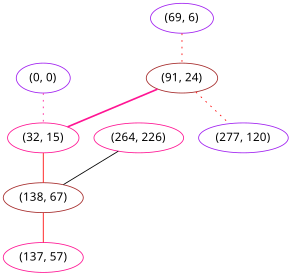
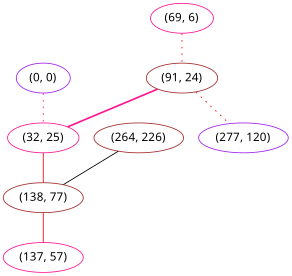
  graph {
    fontname="Noto Sans"
    node [color=purple fontname="Noto Sans"]
    edge [color=red fontname="Noto Sans" style=dotted weight=1]
    "(0, 0)"
-   "(32, 25)" [color=deeppink label="(32, 15)"]
-   "(138, 67)" [color=brown]
-   "(264, 226)" [color=deeppink]
+   "(32, 25)" [color=deeppink]
+   "(138, 67)" [color=brown label="(138, 77)"]
+   "(264, 226)" [color=brown]
    "(137, 57)" [color=deeppink]
-   "(69, 6)"
+   "(69, 6)" [color=deeppink]
    "(91, 24)" [color=brown]
    "(277, 120)"
    "(0, 0)" -- "(32, 25)" [color=deeppink weight=4]
    "(32, 25)" -- "(138, 67)" [style=solid weight=2]
    "(138, 67)" -- "(137, 57)" [style=solid]
    "(264, 226)" -- "(138, 67)" [color=black style=solid]
    "(69, 6)" -- "(91, 24)"
    "(91, 24)" -- "(32, 25)" [color=deeppink style=bold]
    "(91, 24)" -- "(277, 120)"
  }
